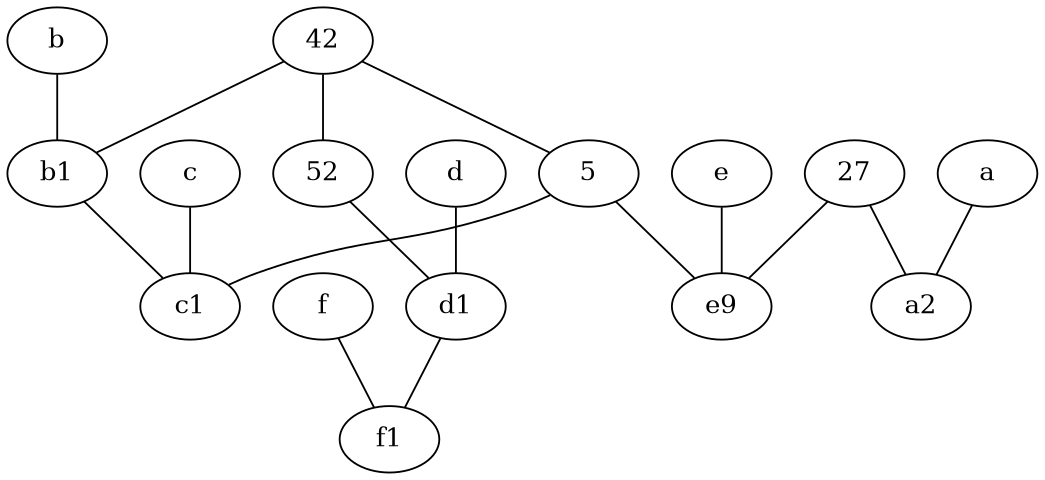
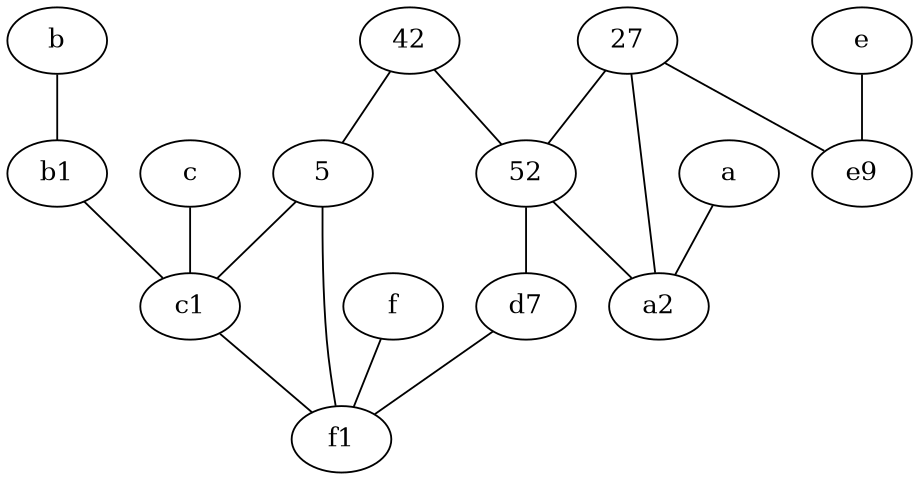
  graph {
    node [labelfontsize=50]
    c1
    f1
    n3 [label=a2]
    52
-   d1
+   d1 [label=d7]
    27
    n7 [label=e9]
    a
    b
    b1
-   d
    f
    c
    5
    e
    42
+   c1 -- f1
+   52 -- n3
    52 -- d1
    d1 -- f1
    27 -- n3
+   27 -- 52
    27 -- n7
    a -- n3
    b -- b1
    b1 -- c1
-   d -- d1
    f -- f1
    c -- c1
    5 -- c1
-   5 -- n7
+   5 -- f1
    e -- n7
    42 -- 52
-   42 -- b1
    42 -- 5
  }
